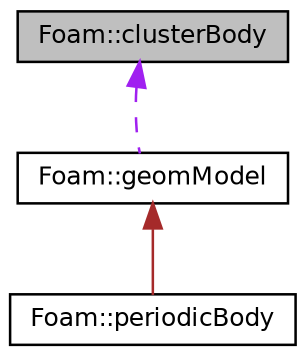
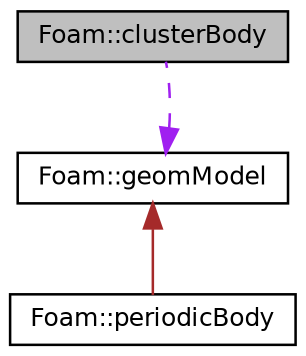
  digraph {
    node [color=black fillcolor=white fontname=Helvetica fontsize=10 shape=record style=filled]
    edge [dir=back fontname=Helvetica fontsize=10 labelfontname=Helvetica labelfontsize=10]
    n1 [fillcolor=grey75 fontcolor=black height=0.2 label="Foam::clusterBody" width=0.4]
    n2 [height=0.2 label="Foam::periodicBody" width=0.4]
    n3 [height=0.2 label="Foam::geomModel" width=0.4]
-   n1 -> n3 [color=purple style=dashed]
+   n3 -> n1 [color=purple style=dashed]
    n3 -> n2 [color=brown style=solid]
  }
